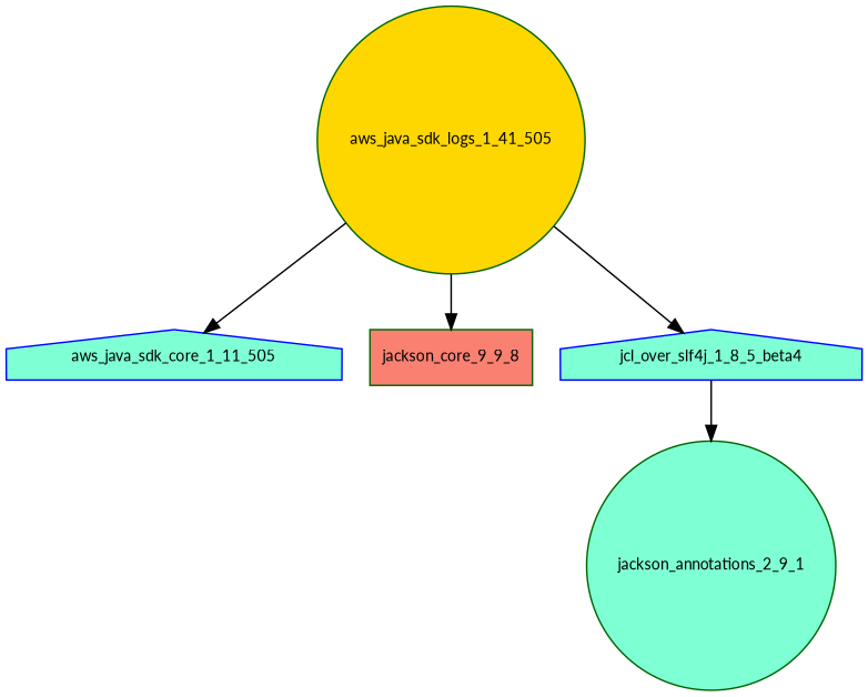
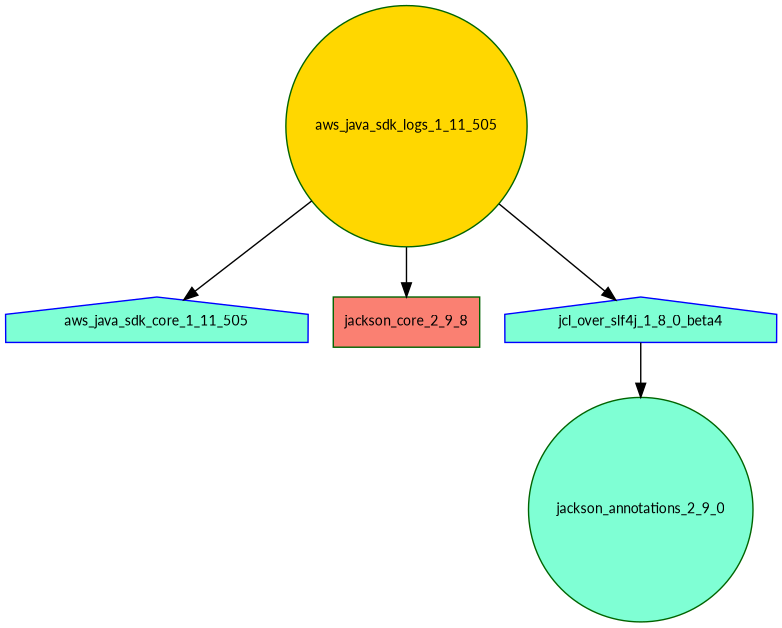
  digraph {
    fontname=Lato
    node [color=darkgreen fillcolor=aquamarine fontname=Lato fontsize=10.0 shape=house style=filled]
    edge [fontname=Lato]
    aws_java_sdk_core_1_11_505 [color=blue]
-   aws_java_sdk_logs_1_11_505 [fillcolor=gold shape=circle label=aws_java_sdk_logs_1_41_505]
-   jackson_core_2_9_8 [fillcolor=salmon shape=box label=jackson_core_9_9_8]
-   jcl_over_slf4j_1_8_0_beta4 [color=blue label=jcl_over_slf4j_1_8_5_beta4]
-   jackson_annotations_2_9_0 [shape=circle label=jackson_annotations_2_9_1]
+   aws_java_sdk_logs_1_11_505 [fillcolor=gold shape=circle]
+   jackson_core_2_9_8 [fillcolor=salmon shape=box]
+   jcl_over_slf4j_1_8_0_beta4 [color=blue]
+   jackson_annotations_2_9_0 [shape=circle]
    aws_java_sdk_logs_1_11_505 -> aws_java_sdk_core_1_11_505
    aws_java_sdk_logs_1_11_505 -> jackson_core_2_9_8
    aws_java_sdk_logs_1_11_505 -> jcl_over_slf4j_1_8_0_beta4
    jcl_over_slf4j_1_8_0_beta4 -> jackson_annotations_2_9_0
  }
